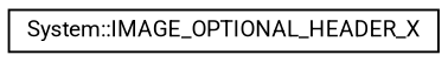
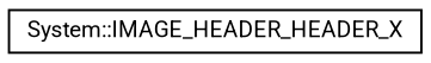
  digraph {
    rankdir=LR
    fontname=Roboto
-   n1 [color=black fillcolor=white fontname=Roboto fontsize=10 height=0.2 label="System::IMAGE_OPTIONAL_HEADER_X" shape=record style=filled width=0.4]
+   n1 [color=black fillcolor=white fontname=Roboto fontsize=10 height=0.2 label="System::IMAGE_HEADER_HEADER_X" shape=record style=filled width=0.4]
  }
